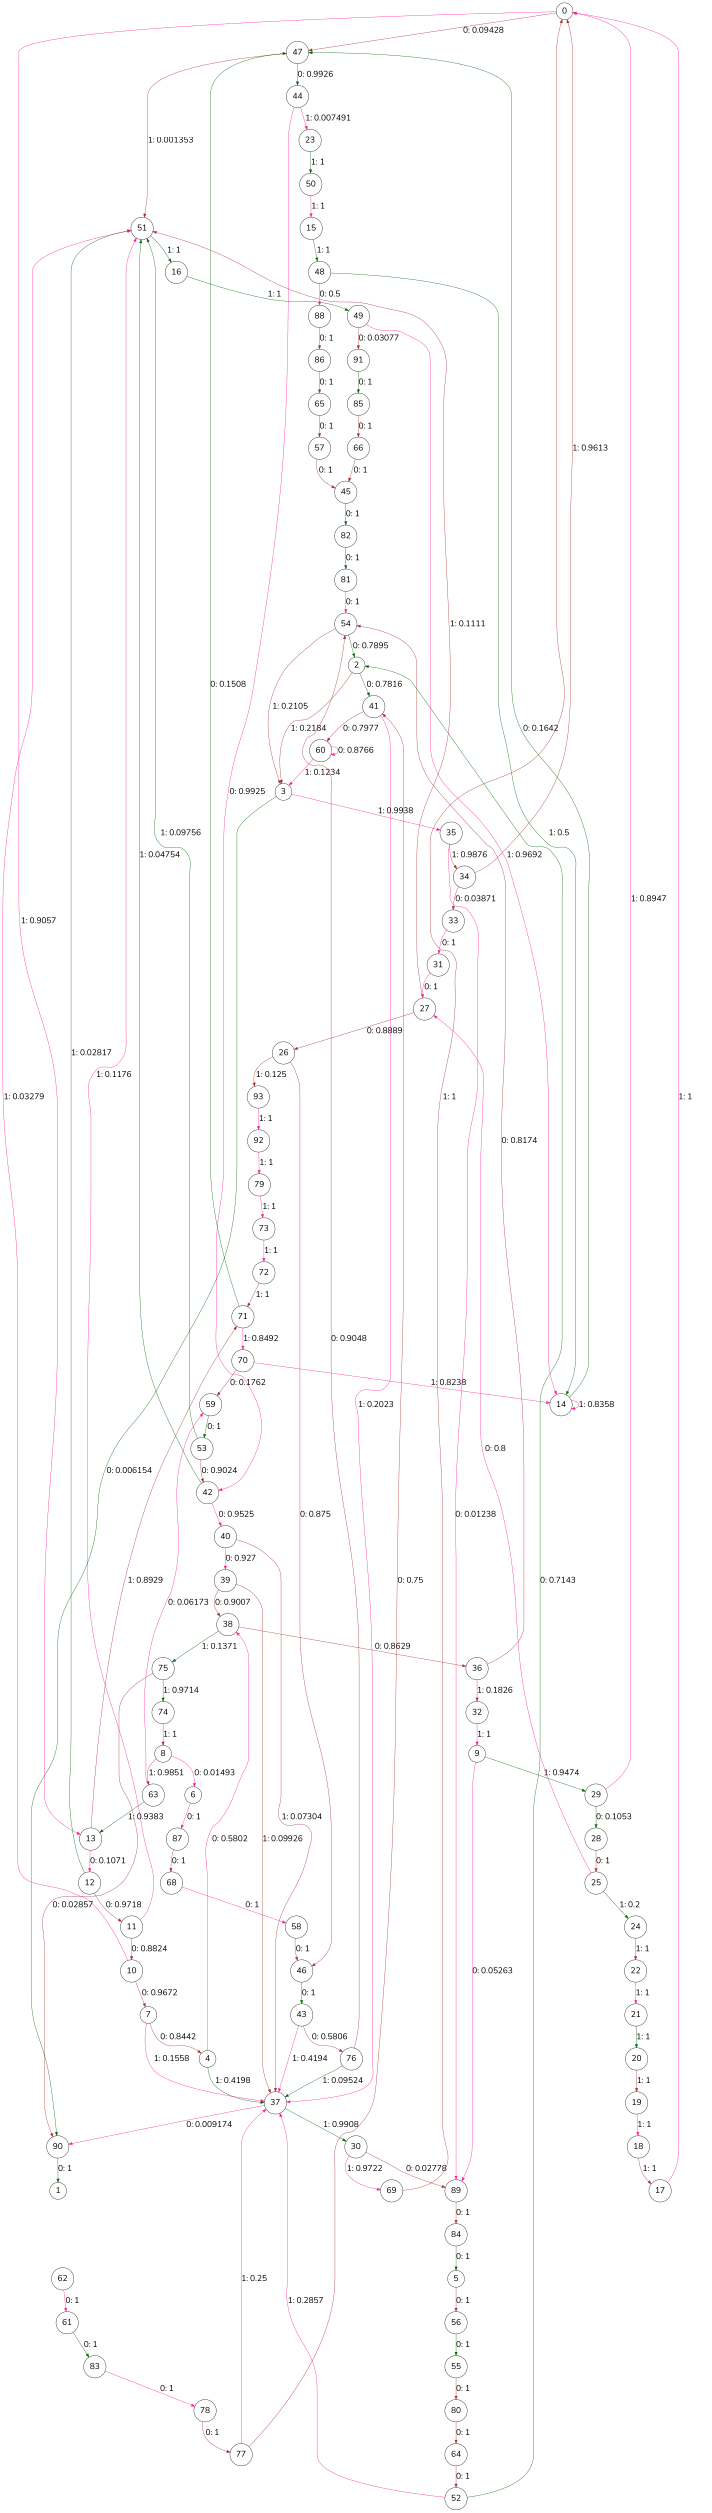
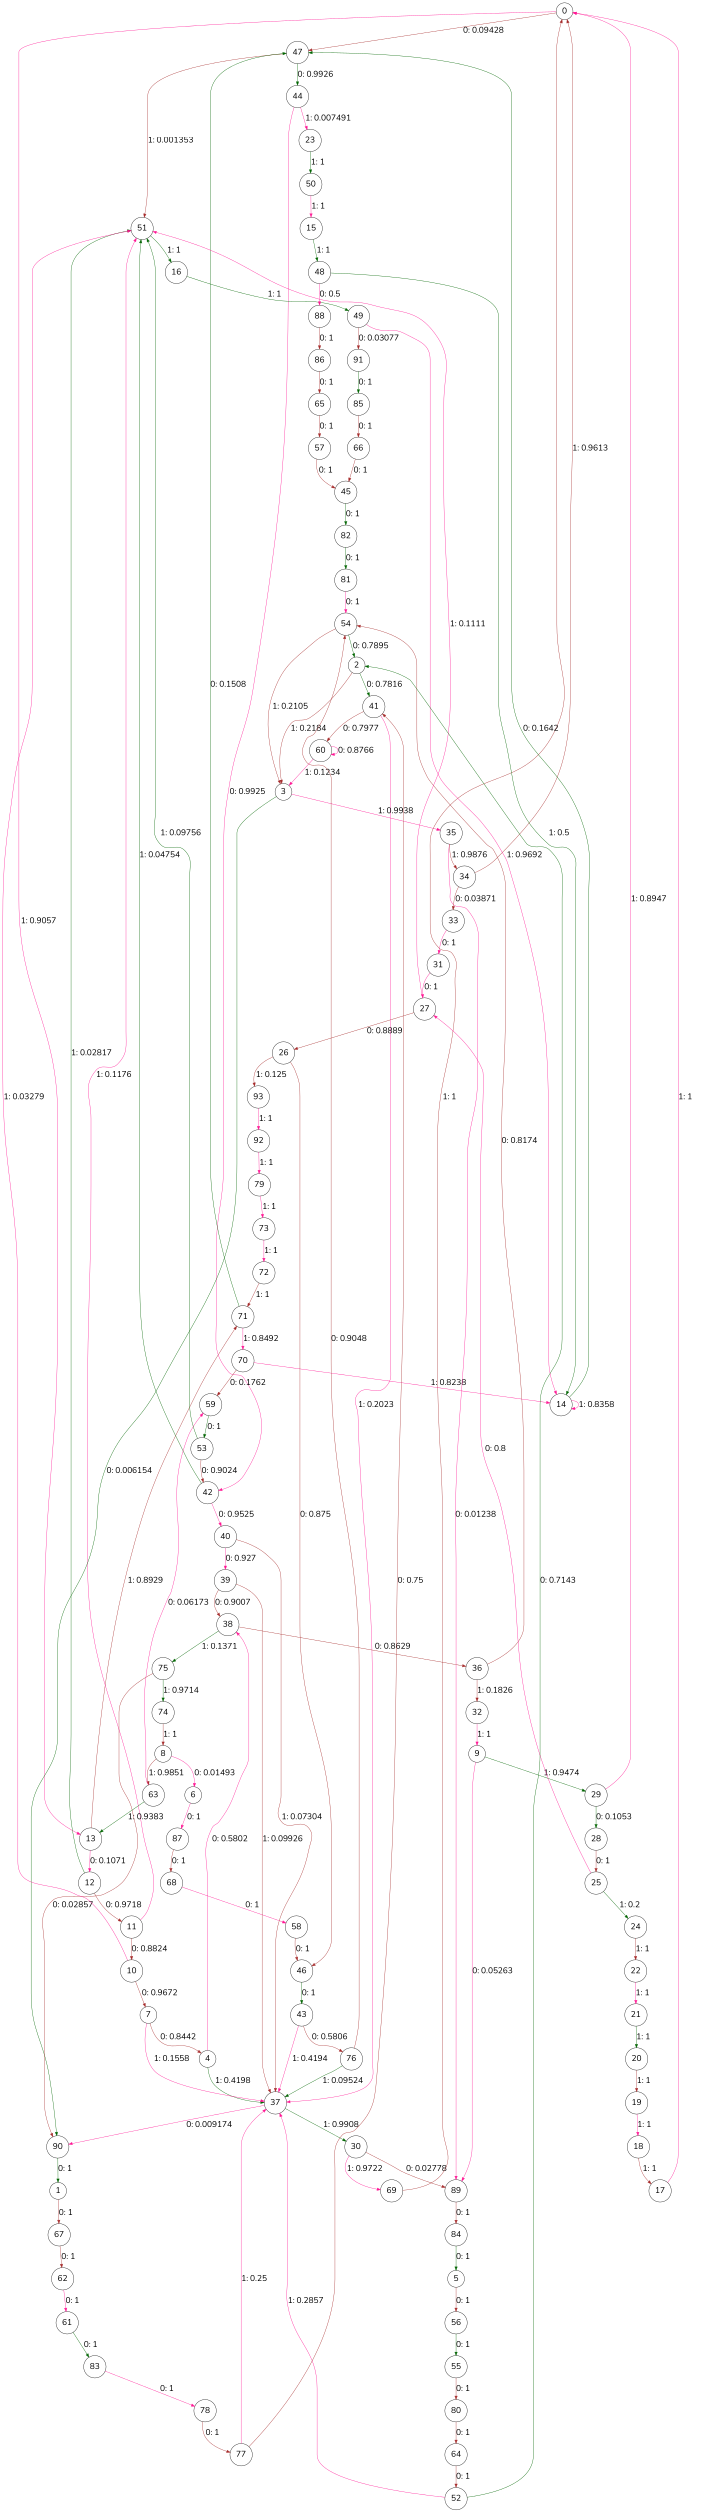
  digraph {
    fontname=Nunito
    node [fontname=Nunito fontsize=24 shape=circle]
    edge [color=brown fontname=Nunito fontsize=24]
    0
    47
    13
    51
    44
    12
    71
    16
    23
    42
    11
    70
    1
+   67
    62
    61
    2
    41
    3
    37
    60
    90
    35
    30
    89
    34
    84
    33
    4
    38
    36
    75
    32
    54
    74
    69
    5
    56
    55
    80
    6
    87
    68
    58
    7
    8
    63
    59
    53
    9
    29
    28
    25
    10
    49
    14
    15
    48
    88
    86
    91
    85
    17
    18
    19
    20
    21
    22
    50
    24
    27
    26
    46
    93
    43
    92
    76
    79
    31
    39
    40
    45
    82
    81
    65
    66
    52
    64
    57
    83
    78
    77
    72
    73
    0 -> 47 [label="0: 0.09428  "]
    0 -> 13 [color=deeppink label="1: 0.9057   "]
    47 -> 51 [label="1: 0.001353  "]
    47 -> 44 [color=darkgreen label="0: 0.9926   "]
    13 -> 12 [color=deeppink label="0: 0.1071   "]
    13 -> 71 [label="1: 0.8929   "]
    51 -> 16 [color=darkgreen label="1: 1        "]
    44 -> 23 [color=deeppink label="1: 0.007491  "]
    44 -> 42 [color=deeppink label="0: 0.9925   "]
    12 -> 51 [color=darkgreen label="1: 0.02817  "]
    12 -> 11 [label="0: 0.9718   "]
    71 -> 47 [color=darkgreen label="0: 0.1508   "]
    71 -> 70 [color=deeppink label="1: 0.8492   "]
    16 -> 49 [color=darkgreen label="1: 1        "]
    23 -> 50 [color=darkgreen label="1: 1        "]
    42 -> 51 [color=darkgreen label="1: 0.04754  "]
    42 -> 40 [color=deeppink label="0: 0.9525   "]
    11 -> 51 [color=deeppink label="1: 0.1176   "]
    11 -> 10 [label="0: 0.8824   "]
    70 -> 59 [label="0: 0.1762   "]
    70 -> 14 [color=deeppink label="1: 0.8238   "]
+   1 -> 67 [label="0: 1        "]
+   67 -> 62 [label="0: 1        "]
    62 -> 61 [color=deeppink label="0: 1        "]
    61 -> 83 [color=darkgreen label="0: 1        "]
    2 -> 41 [color=darkgreen label="0: 0.7816   "]
    2 -> 3 [label="1: 0.2184   "]
    41 -> 37 [color=deeppink label="1: 0.2023   "]
    41 -> 60 [label="0: 0.7977   "]
    3 -> 90 [color=darkgreen label="0: 0.006154  "]
    3 -> 35 [color=deeppink label="1: 0.9938   "]
    37 -> 90 [color=deeppink label="0: 0.009174  "]
    37 -> 30 [color=darkgreen label="1: 0.9908   "]
    60 -> 3 [color=deeppink label="1: 0.1234   "]
    60 -> 60 [color=deeppink label="0: 0.8766   "]
    90 -> 1 [color=darkgreen label="0: 1        "]
    35 -> 89 [color=deeppink label="0: 0.01238  "]
    35 -> 34 [label="1: 0.9876   "]
    30 -> 89 [label="0: 0.02778  "]
    30 -> 69 [color=deeppink label="1: 0.9722   "]
    89 -> 84 [label="0: 1        "]
    34 -> 0 [label="1: 0.9613   "]
    34 -> 33 [label="0: 0.03871  "]
    84 -> 5 [color=darkgreen label="0: 1        "]
    33 -> 31 [color=deeppink label="0: 1        "]
    4 -> 37 [color=darkgreen label="1: 0.4198   "]
    4 -> 38 [color=deeppink label="0: 0.5802   "]
    38 -> 36 [label="0: 0.8629   "]
    38 -> 75 [color=darkgreen label="1: 0.1371   "]
    36 -> 32 [label="1: 0.1826   "]
    36 -> 54 [label="0: 0.8174   "]
    75 -> 90 [label="0: 0.02857  "]
    75 -> 74 [color=darkgreen label="1: 0.9714   "]
    32 -> 9 [color=deeppink label="1: 1        "]
    54 -> 2 [color=darkgreen label="0: 0.7895   "]
    54 -> 3 [label="1: 0.2105   "]
    74 -> 8 [label="1: 1        "]
    69 -> 0 [label="1: 1        "]
    5 -> 56 [label="0: 1        "]
    56 -> 55 [color=darkgreen label="0: 1        "]
    55 -> 80 [label="0: 1        "]
    80 -> 64 [label="0: 1        "]
    6 -> 87 [color=deeppink label="0: 1        "]
    87 -> 68 [label="0: 1        "]
    68 -> 58 [color=deeppink label="0: 1        "]
    58 -> 46 [label="0: 1        "]
    7 -> 37 [color=deeppink label="1: 0.1558   "]
    7 -> 4 [label="0: 0.8442   "]
    8 -> 6 [color=deeppink label="0: 0.01493  "]
    8 -> 63 [label="1: 0.9851   "]
    63 -> 13 [color=darkgreen label="1: 0.9383   "]
    63 -> 59 [color=deeppink label="0: 0.06173  "]
    59 -> 53 [color=darkgreen label="0: 1        "]
    53 -> 51 [color=darkgreen label="1: 0.09756  "]
    53 -> 42 [label="0: 0.9024   "]
    9 -> 89 [color=deeppink label="0: 0.05263  "]
    9 -> 29 [color=darkgreen label="1: 0.9474   "]
    29 -> 0 [color=deeppink label="1: 0.8947   "]
    29 -> 28 [color=darkgreen label="0: 0.1053   "]
    28 -> 25 [label="0: 1        "]
    25 -> 24 [color=darkgreen label="1: 0.2      "]
    25 -> 27 [color=deeppink label="0: 0.8      "]
    10 -> 51 [color=deeppink label="1: 0.03279  "]
    10 -> 7 [label="0: 0.9672   "]
    49 -> 14 [color=deeppink label="1: 0.9692   "]
    49 -> 91 [label="0: 0.03077  "]
    14 -> 47 [color=darkgreen label="0: 0.1642   "]
    14 -> 14 [color=deeppink label="1: 0.8358   "]
    15 -> 48 [color=darkgreen label="1: 1        "]
    48 -> 14 [color=darkgreen label="1: 0.5      "]
    48 -> 88 [color=deeppink label="0: 0.5      "]
    88 -> 86 [label="0: 1        "]
    86 -> 65 [label="0: 1        "]
    91 -> 85 [color=darkgreen label="0: 1        "]
    85 -> 66 [label="0: 1        "]
    17 -> 0 [color=deeppink label="1: 1        "]
    18 -> 17 [label="1: 1        "]
    19 -> 18 [color=deeppink label="1: 1        "]
    20 -> 19 [label="1: 1        "]
    21 -> 20 [color=darkgreen label="1: 1        "]
    22 -> 21 [color=deeppink label="1: 1        "]
    50 -> 15 [color=deeppink label="1: 1        "]
    24 -> 22 [label="1: 1        "]
-   27 -> 51 [label="1: 0.1111   "]
+   27 -> 51 [color=deeppink label="1: 0.1111   "]
    27 -> 26 [label="0: 0.8889   "]
    26 -> 46 [label="0: 0.875    "]
    26 -> 93 [label="1: 0.125    "]
    46 -> 43 [color=darkgreen label="0: 1        "]
    93 -> 92 [color=deeppink label="1: 1        "]
    43 -> 37 [color=deeppink label="1: 0.4194   "]
    43 -> 76 [label="0: 0.5806   "]
    92 -> 79 [color=deeppink label="1: 1        "]
    76 -> 37 [color=darkgreen label="1: 0.09524  "]
    76 -> 54 [label="0: 0.9048   "]
    79 -> 73 [color=deeppink label="1: 1        "]
    31 -> 27 [color=deeppink label="0: 1        "]
    39 -> 37 [label="1: 0.09926  "]
    39 -> 38 [label="0: 0.9007   "]
    40 -> 37 [label="1: 0.07304  "]
    40 -> 39 [color=deeppink label="0: 0.927    "]
    45 -> 82 [color=darkgreen label="0: 1        "]
    82 -> 81 [color=darkgreen label="0: 1        "]
    81 -> 54 [color=deeppink label="0: 1        "]
    65 -> 57 [label="0: 1        "]
    66 -> 45 [label="0: 1        "]
    52 -> 2 [color=darkgreen label="0: 0.7143   "]
    52 -> 37 [color=deeppink label="1: 0.2857   "]
    64 -> 52 [label="0: 1        "]
    57 -> 45 [label="0: 1        "]
    83 -> 78 [color=deeppink label="0: 1        "]
    78 -> 77 [label="0: 1        "]
    77 -> 41 [label="0: 0.75     "]
    77 -> 37 [color=deeppink label="1: 0.25     "]
    72 -> 71 [label="1: 1        "]
    73 -> 72 [color=deeppink label="1: 1        "]
  }
